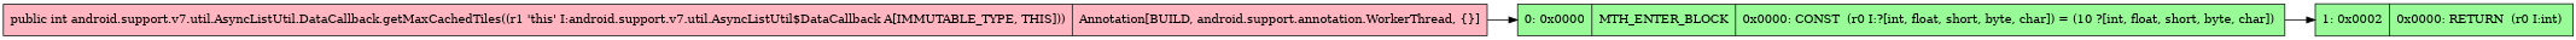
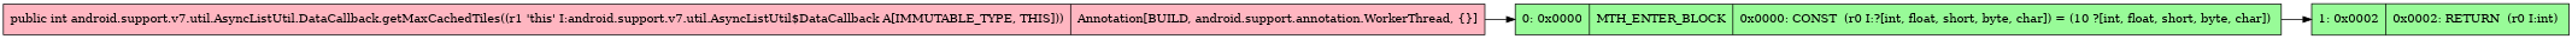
  digraph {
    rankdir=LR
    node [shape=record style=filled fillcolor=palegreen]
    n1 [label="{0\:\ 0x0000|MTH_ENTER_BLOCK\l|0x0000: CONST  (r0 I:?[int, float, short, byte, char]) = (10 ?[int, float, short, byte, char]) \l}"]
-   n2 [label="{1\:\ 0x0002|0x0000: RETURN  (r0 I:int) \l}"]
+   n2 [label="{1\:\ 0x0002|0x0002: RETURN  (r0 I:int) \l}"]
    n3 [label="{public int android.support.v7.util.AsyncListUtil.DataCallback.getMaxCachedTiles((r1 'this' I:android.support.v7.util.AsyncListUtil$DataCallback A[IMMUTABLE_TYPE, THIS]))  | Annotation[BUILD, android.support.annotation.WorkerThread, \{\}]\l}" fillcolor=lightpink]
    n1 -> n2
    n3 -> n1
  }
